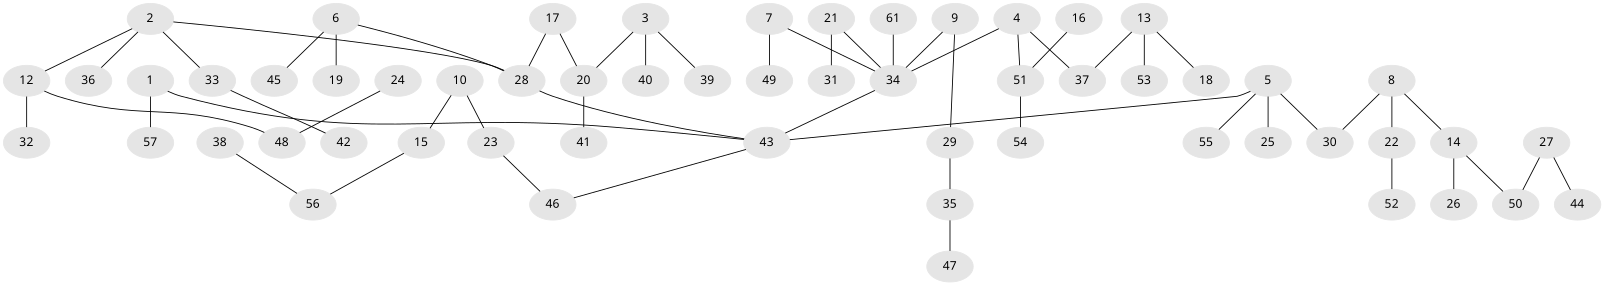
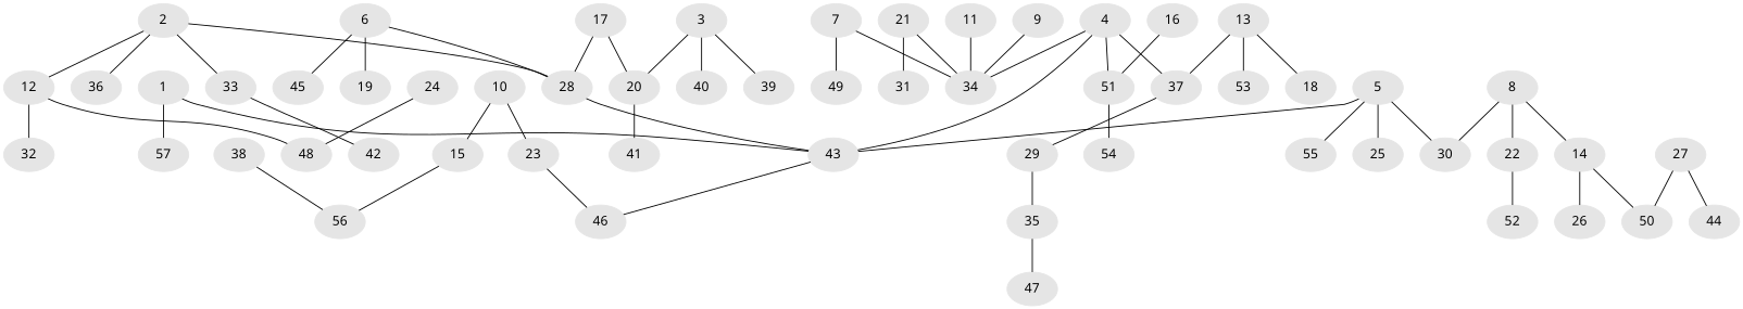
  graph {
    fontname="Noto Sans"
    node [color=gray90 fontname="Noto Sans" style=filled]
    edge [fontname="Noto Sans" weight=1.0]
    1
    43
    57
    46
    2
    12
    28
    33
    36
    32
    48
    42
    3
    20
    39
    40
    41
    4
    34
    37
    51
    54
    5
    25
    30
    55
    6
    19
    45
    7
    49
    8
    14
    22
    26
    50
    52
    9
    29
    35
    10
    15
    23
    56
-   11 [label=61]
+   11
    13
    18
    53
    16
    17
    21
    31
    24
    27
    44
    47
    38
    1 -- 43
    1 -- 57
    43 -- 46
    2 -- 12
    2 -- 28
    2 -- 33
    2 -- 36
    12 -- 32
    12 -- 48
    28 -- 43
    33 -- 42
    3 -- 20
    3 -- 39
    3 -- 40
    20 -- 41
-   34 -- 43
+   4 -- 43
    4 -- 34
    4 -- 37
    4 -- 51
    51 -- 54
    5 -- 43
    5 -- 25
    5 -- 30
    5 -- 55
    6 -- 28
    6 -- 19
    6 -- 45
    7 -- 34
    7 -- 49
    8 -- 30
    8 -- 14
    8 -- 22
    14 -- 26
    14 -- 50
    22 -- 52
    9 -- 34
-   9 -- 29
+   37 -- 29
    29 -- 35
    35 -- 47
    10 -- 15
    10 -- 23
    15 -- 56
    23 -- 46
    11 -- 34
    13 -- 37
    13 -- 18
    13 -- 53
    16 -- 51
    17 -- 28
    17 -- 20
    21 -- 34
    21 -- 31
    24 -- 48
    27 -- 50
    27 -- 44
    38 -- 56
  }
